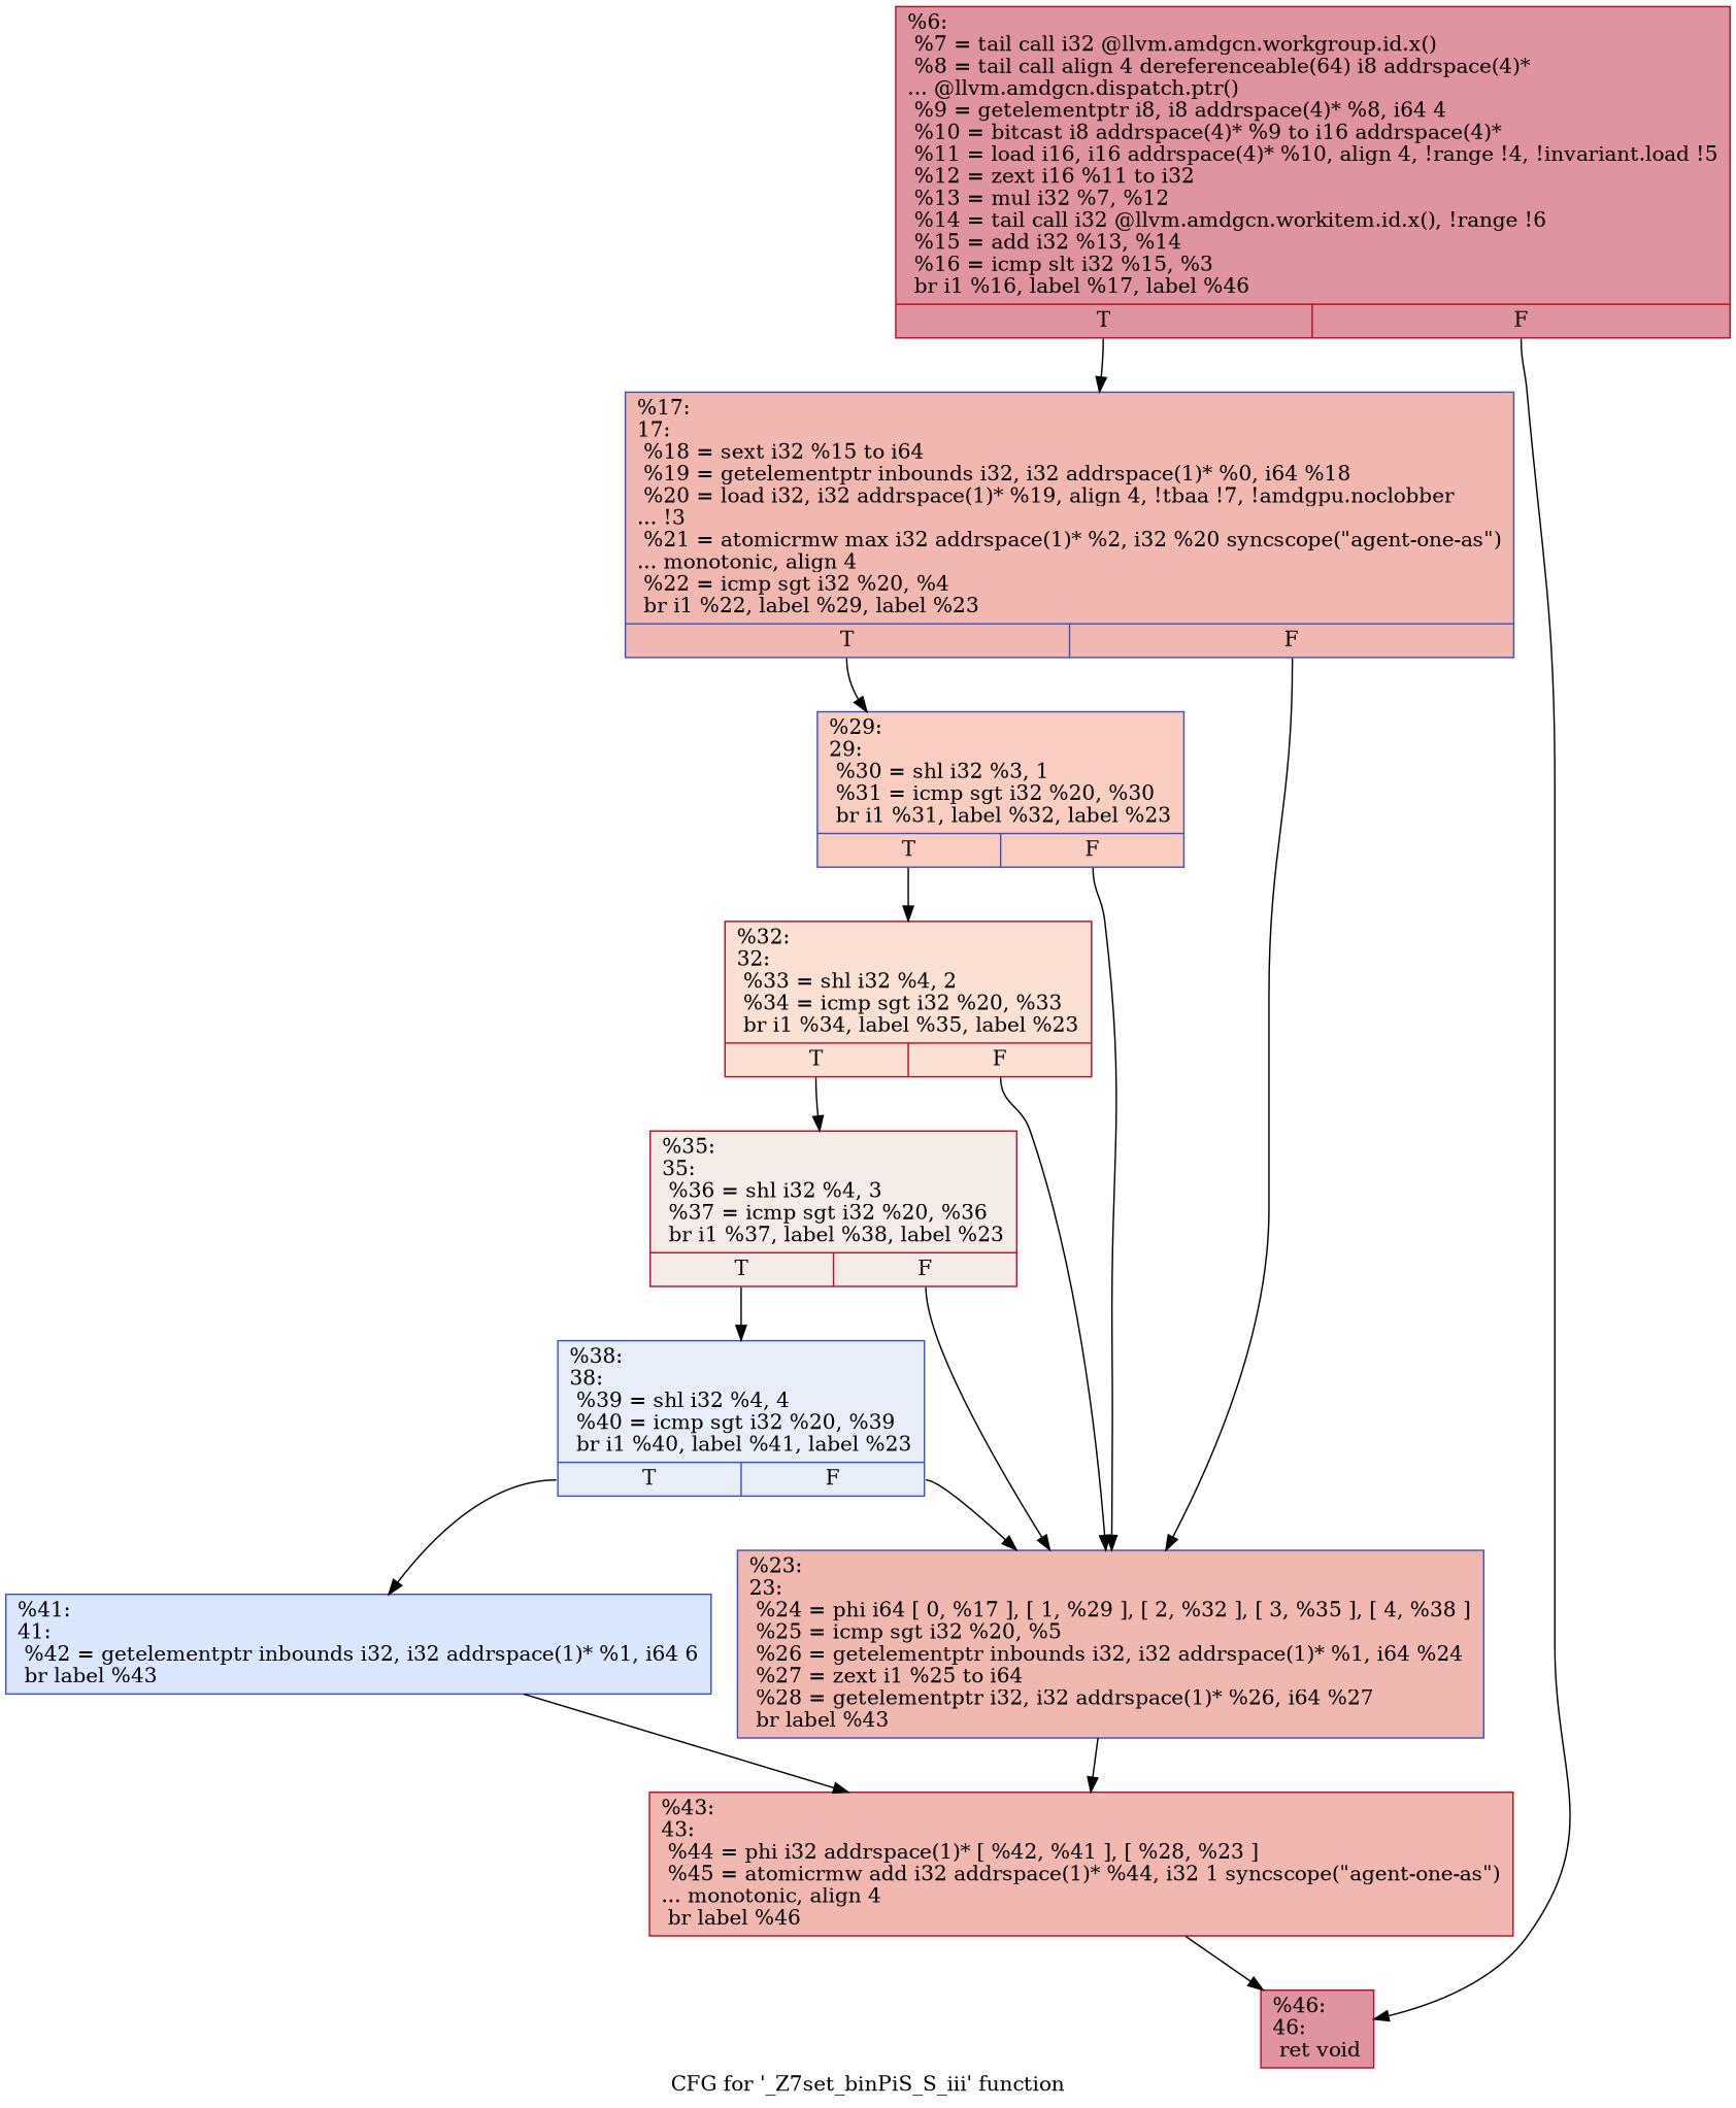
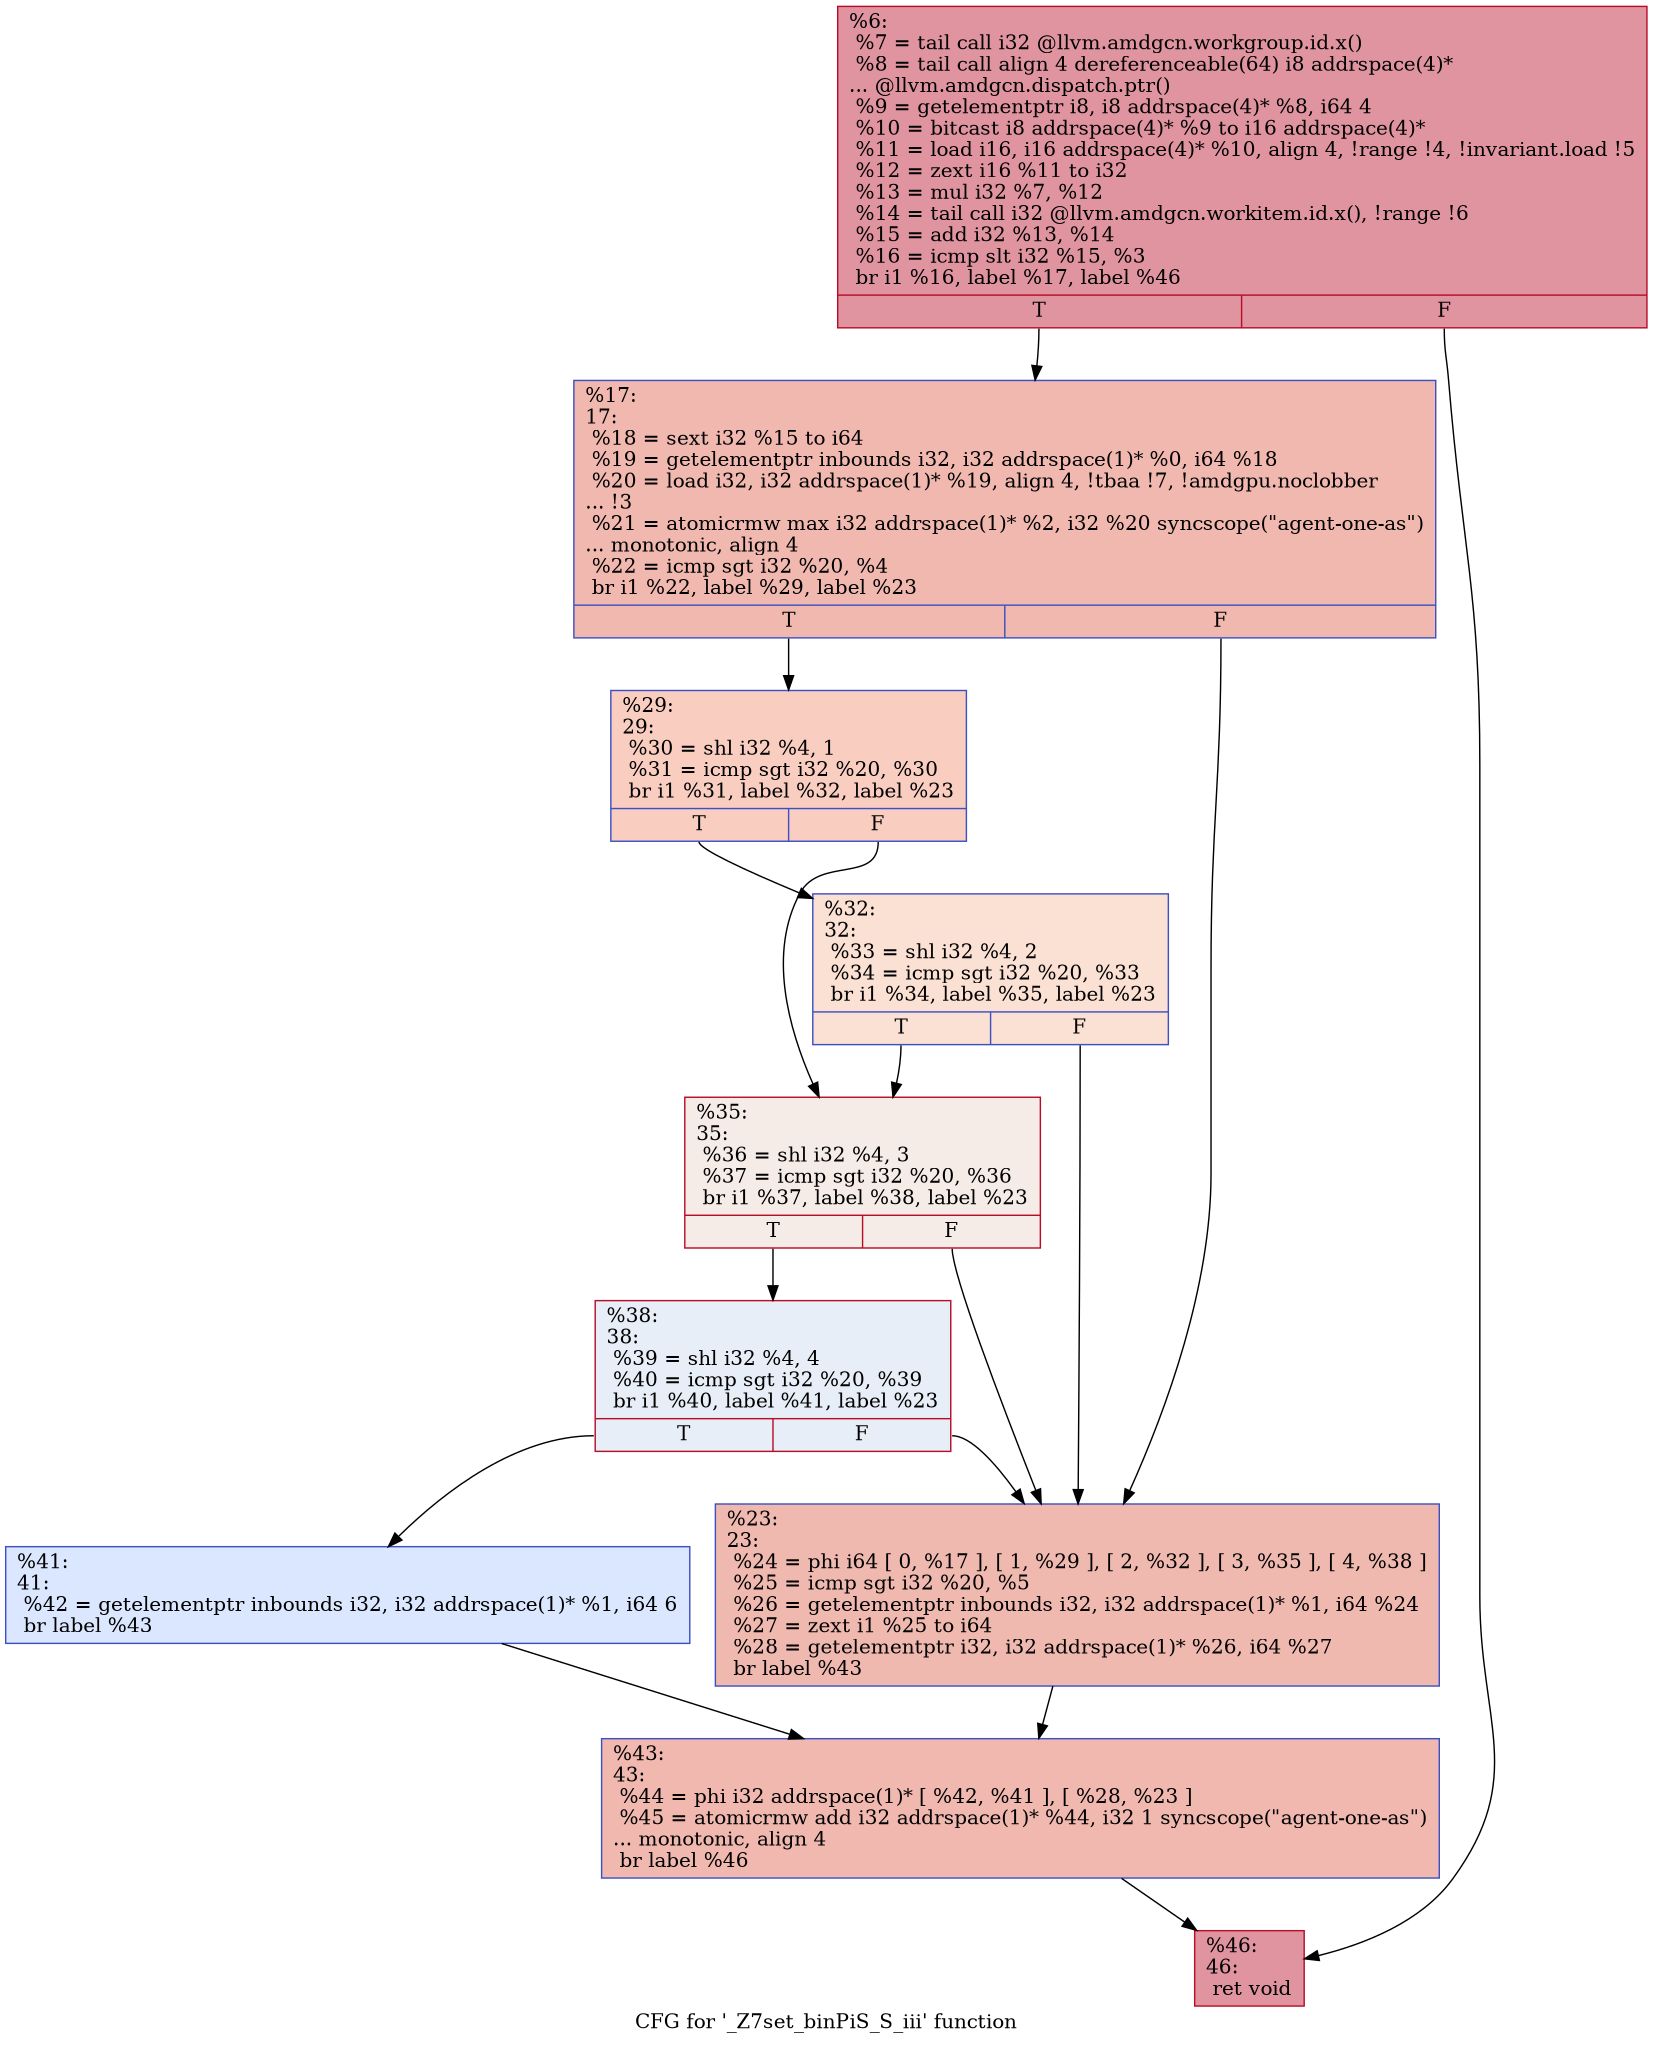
  digraph {
    label="CFG for '_Z7set_binPiS_S_iii' function"
    node [color="#3d50c3ff" fillcolor="#b70d2870" shape=record style=filled]
    edge [tailport=s0]
    n1 [color="#b70d28ff" label="{%6:\l  %7 = tail call i32 @llvm.amdgcn.workgroup.id.x()\l  %8 = tail call align 4 dereferenceable(64) i8 addrspace(4)*\l... @llvm.amdgcn.dispatch.ptr()\l  %9 = getelementptr i8, i8 addrspace(4)* %8, i64 4\l  %10 = bitcast i8 addrspace(4)* %9 to i16 addrspace(4)*\l  %11 = load i16, i16 addrspace(4)* %10, align 4, !range !4, !invariant.load !5\l  %12 = zext i16 %11 to i32\l  %13 = mul i32 %7, %12\l  %14 = tail call i32 @llvm.amdgcn.workitem.id.x(), !range !6\l  %15 = add i32 %13, %14\l  %16 = icmp slt i32 %15, %3\l  br i1 %16, label %17, label %46\l|{<s0>T|<s1>F}}"]
    n2 [fillcolor="#dc5d4a70" label="{%17:\l17:                                               \l  %18 = sext i32 %15 to i64\l  %19 = getelementptr inbounds i32, i32 addrspace(1)* %0, i64 %18\l  %20 = load i32, i32 addrspace(1)* %19, align 4, !tbaa !7, !amdgpu.noclobber\l... !3\l  %21 = atomicrmw max i32 addrspace(1)* %2, i32 %20 syncscope(\"agent-one-as\")\l... monotonic, align 4\l  %22 = icmp sgt i32 %20, %4\l  br i1 %22, label %29, label %23\l|{<s0>T|<s1>F}}"]
    n3 [color="#b70d28ff" label="{%46:\l46:                                               \l  ret void\l}"]
-   n4 [fillcolor="#f2907270" label="{%29:\l29:                                               \l  %30 = shl i32 %3, 1\l  %31 = icmp sgt i32 %20, %30\l  br i1 %31, label %32, label %23\l|{<s0>T|<s1>F}}"]
+   n4 [fillcolor="#f2907270" label="{%29:\l29:                                               \l  %30 = shl i32 %4, 1\l  %31 = icmp sgt i32 %20, %30\l  br i1 %31, label %32, label %23\l|{<s0>T|<s1>F}}"]
    n5 [fillcolor="#de614d70" label="{%23:\l23:                                               \l  %24 = phi i64 [ 0, %17 ], [ 1, %29 ], [ 2, %32 ], [ 3, %35 ], [ 4, %38 ]\l  %25 = icmp sgt i32 %20, %5\l  %26 = getelementptr inbounds i32, i32 addrspace(1)* %1, i64 %24\l  %27 = zext i1 %25 to i64\l  %28 = getelementptr i32, i32 addrspace(1)* %26, i64 %27\l  br label %43\l}"]
-   n6 [color="#b70d28ff" fillcolor="#f7b99e70" label="{%32:\l32:                                               \l  %33 = shl i32 %4, 2\l  %34 = icmp sgt i32 %20, %33\l  br i1 %34, label %35, label %23\l|{<s0>T|<s1>F}}"]
-   n7 [color="#b70d28ff" fillcolor="#dc5d4a70" label="{%43:\l43:                                               \l  %44 = phi i32 addrspace(1)* [ %42, %41 ], [ %28, %23 ]\l  %45 = atomicrmw add i32 addrspace(1)* %44, i32 1 syncscope(\"agent-one-as\")\l... monotonic, align 4\l  br label %46\l}"]
+   n6 [fillcolor="#f7b99e70" label="{%32:\l32:                                               \l  %33 = shl i32 %4, 2\l  %34 = icmp sgt i32 %20, %33\l  br i1 %34, label %35, label %23\l|{<s0>T|<s1>F}}"]
+   n7 [fillcolor="#dc5d4a70" label="{%43:\l43:                                               \l  %44 = phi i32 addrspace(1)* [ %42, %41 ], [ %28, %23 ]\l  %45 = atomicrmw add i32 addrspace(1)* %44, i32 1 syncscope(\"agent-one-as\")\l... monotonic, align 4\l  br label %46\l}"]
    n8 [color="#b70d28ff" fillcolor="#ead5c970" label="{%35:\l35:                                               \l  %36 = shl i32 %4, 3\l  %37 = icmp sgt i32 %20, %36\l  br i1 %37, label %38, label %23\l|{<s0>T|<s1>F}}"]
-   n9 [fillcolor="#cbd8ee70" label="{%38:\l38:                                               \l  %39 = shl i32 %4, 4\l  %40 = icmp sgt i32 %20, %39\l  br i1 %40, label %41, label %23\l|{<s0>T|<s1>F}}"]
+   n9 [color="#b70d28ff" fillcolor="#cbd8ee70" label="{%38:\l38:                                               \l  %39 = shl i32 %4, 4\l  %40 = icmp sgt i32 %20, %39\l  br i1 %40, label %41, label %23\l|{<s0>T|<s1>F}}"]
    n10 [fillcolor="#abc8fd70" label="{%41:\l41:                                               \l  %42 = getelementptr inbounds i32, i32 addrspace(1)* %1, i64 6\l  br label %43\l}"]
    n1 -> n2
    n1 -> n3 [tailport=s1]
    n2 -> n4
    n2 -> n5 [tailport=s1]
-   n4 -> n5 [tailport=s1]
+   n4 -> n8 [tailport=s1]
    n4 -> n6
    n5 -> n7
    n6 -> n5 [tailport=s1]
    n6 -> n8
    n7 -> n3
    n8 -> n5 [tailport=s1]
    n8 -> n9
    n9 -> n5 [tailport=s1]
    n9 -> n10
    n10 -> n7
  }
